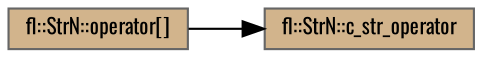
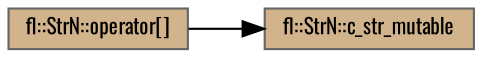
  digraph {
    rankdir=RL
    fontname=Oswald
    node [fillcolor=tan fontname=Oswald fontsize=10 shape=box style=filled]
-   n1 [color=gray40 fontcolor=black height=0.2 label="fl::StrN::c_str_operator" width=0.4]
+   n1 [color=gray40 fontcolor=black height=0.2 label="fl::StrN::c_str_mutable" width=0.4]
    n2 [color=grey40 height=0.2 label="fl::StrN::operator[]" width=0.4]
    n1 -> n2 [color=black dir=back fontname=Oswald fontsize=10 labelfontname=Helvetica labelfontsize=10 style=solid]
  }
